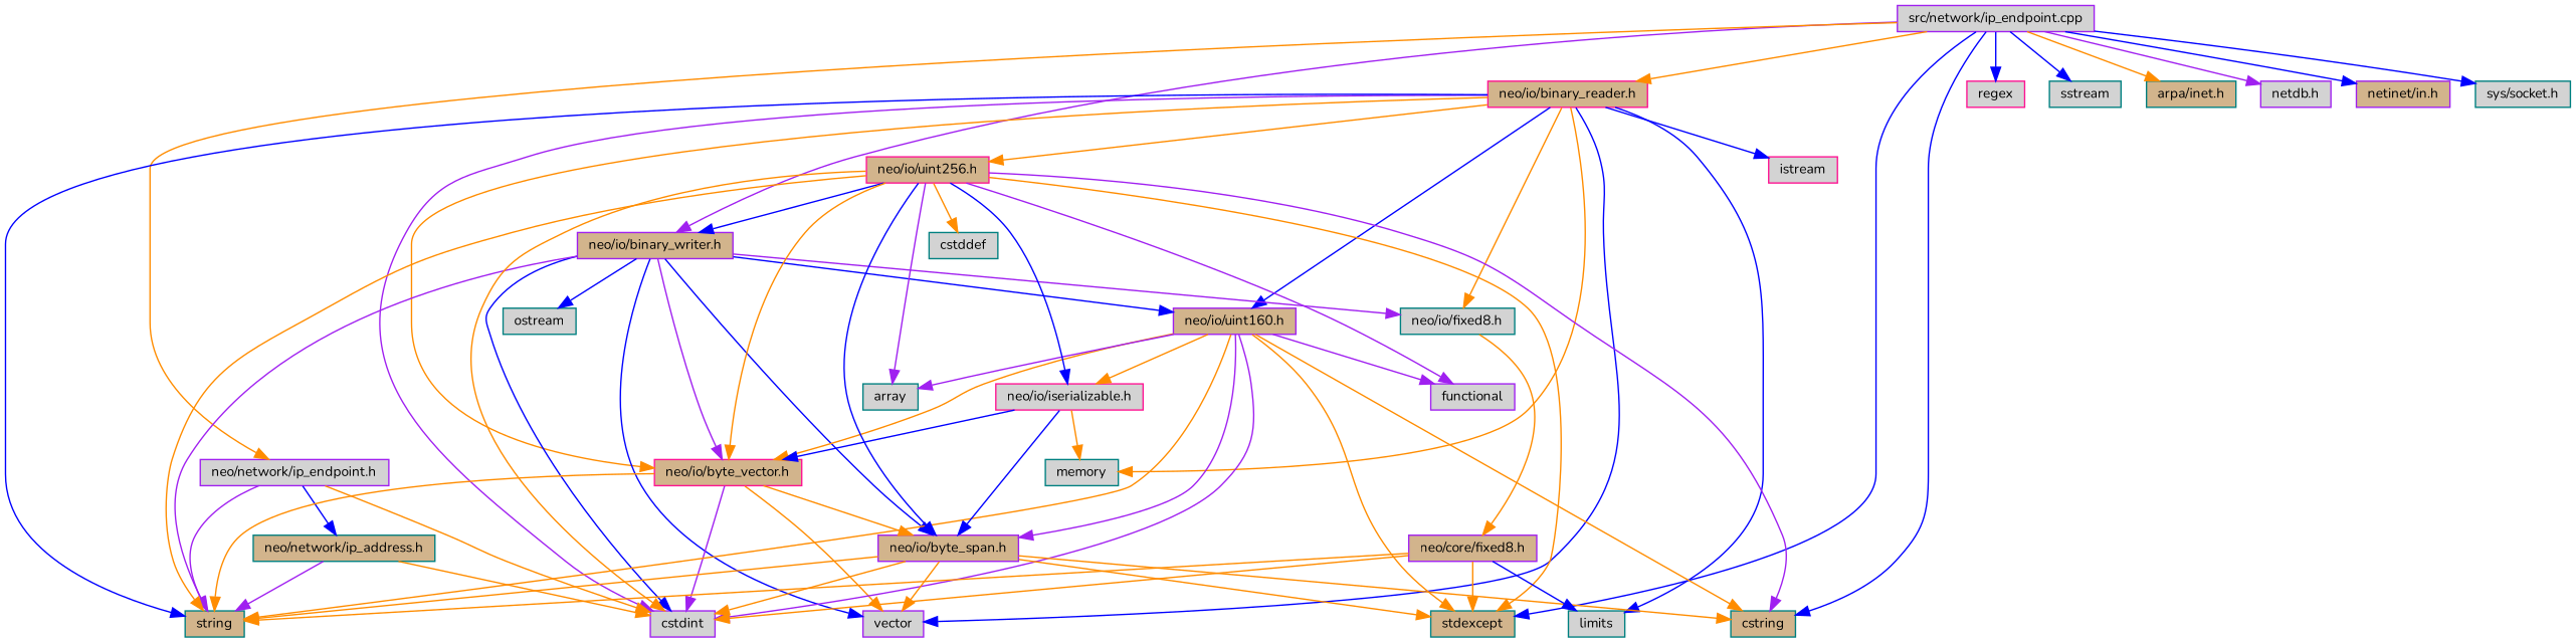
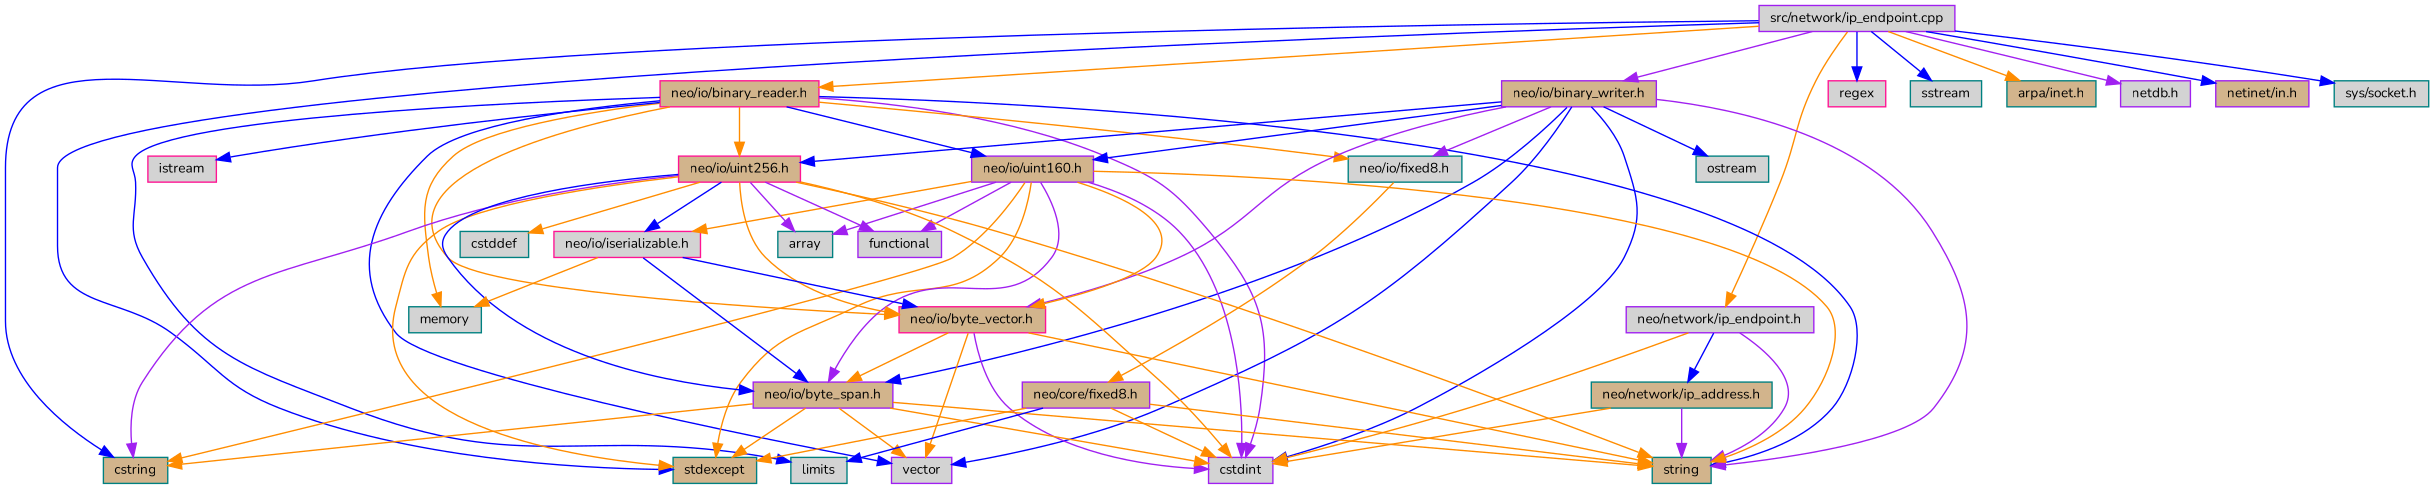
  digraph {
    fontname=Nunito
    node [color=teal fillcolor=lightgrey fontname=Nunito fontsize=10 shape=box style=filled]
    edge [color=darkorange fontname=Nunito fontsize=10 labelfontname=Helvetica labelfontsize=10 style=solid]
    n1 [color=purple fontcolor=black height=0.2 label="src/network/ip_endpoint.cpp" width=0.4]
    n2 [color=deeppink fillcolor=tan height=0.2 label="neo/io/binary_reader.h" width=0.4]
    n3 [fillcolor=tan height=0.2 label=cstring width=0.4]
    n4 [fillcolor=tan height=0.2 label=stdexcept width=0.4]
    n5 [color=purple fillcolor=tan height=0.2 label="neo/io/binary_writer.h" width=0.4]
    n6 [color=purple height=0.2 label="neo/network/ip_endpoint.h" width=0.4]
    n7 [color=deeppink height=0.2 label=regex width=0.4]
    n8 [height=0.2 label=sstream width=0.4]
    n9 [fillcolor=tan height=0.2 label="arpa/inet.h" width=0.4]
    n10 [color=purple height=0.2 label="netdb.h" width=0.4]
    n11 [color=purple fillcolor=tan height=0.2 label="netinet/in.h" width=0.4]
    n12 [height=0.2 label="sys/socket.h" width=0.4]
    n13 [color=deeppink fillcolor=tan height=0.2 label="neo/io/byte_vector.h" width=0.4]
    n14 [color=purple height=0.2 label=cstdint width=0.4]
    n15 [fillcolor=tan height=0.2 label=string width=0.4]
    n16 [color=purple height=0.2 label=vector width=0.4]
    n17 [height=0.2 label="neo/io/fixed8.h" width=0.4]
    n18 [height=0.2 label=limits width=0.4]
    n19 [color=purple fillcolor=tan height=0.2 label="neo/io/uint160.h" width=0.4]
    n20 [height=0.2 label=memory width=0.4]
    n21 [color=deeppink fillcolor=tan height=0.2 label="neo/io/uint256.h" width=0.4]
    n22 [color=deeppink height=0.2 label=istream width=0.4]
    n23 [color=purple fillcolor=tan height=0.2 label="neo/io/byte_span.h" width=0.4]
    n24 [height=0.2 label=ostream width=0.4]
    n25 [fillcolor=tan height=0.2 label="neo/network/ip_address.h" width=0.4]
    n26 [color=purple fillcolor=tan height=0.2 label="neo/core/fixed8.h" width=0.4]
    n27 [color=deeppink height=0.2 label="neo/io/iserializable.h" width=0.4]
    n28 [height=0.2 label=array width=0.4]
    n29 [color=purple height=0.2 label=functional width=0.4]
    n30 [height=0.2 label=cstddef width=0.4]
    n1 -> n2
    n1 -> n3 [color=blue]
    n1 -> n4 [color=blue]
    n1 -> n5 [color=purple]
    n1 -> n6
    n1 -> n7 [color=blue]
    n1 -> n8 [color=blue]
    n1 -> n9
    n1 -> n10 [color=purple]
    n1 -> n11 [color=blue]
    n1 -> n12 [color=blue]
    n2 -> n13
    n2 -> n14 [color=purple]
    n2 -> n15 [color=blue]
    n2 -> n16 [color=blue]
    n2 -> n17
    n2 -> n18 [color=blue]
    n2 -> n19 [color=blue]
    n2 -> n20
    n2 -> n21
    n2 -> n22 [color=blue]
    n5 -> n13 [color=purple]
    n5 -> n14 [color=blue]
    n5 -> n15 [color=purple]
    n5 -> n16 [color=blue]
    n5 -> n17 [color=purple]
    n5 -> n19 [color=blue]
-   n21 -> n5 [color=blue]
+   n5 -> n21 [color=blue]
    n5 -> n23 [color=blue]
    n5 -> n24 [color=blue]
    n6 -> n14
    n6 -> n15 [color=purple]
    n6 -> n25 [color=blue]
    n13 -> n14 [color=purple]
    n13 -> n15
    n13 -> n16
    n13 -> n23
    n17 -> n26
    n19 -> n3
    n19 -> n4
    n19 -> n13
    n19 -> n14 [color=purple]
    n19 -> n15
    n19 -> n23 [color=purple]
    n19 -> n27
    n19 -> n28 [color=purple]
    n19 -> n29 [color=purple]
    n21 -> n3 [color=purple]
    n21 -> n4
    n21 -> n13
    n21 -> n14
    n21 -> n15
    n21 -> n23 [color=blue]
    n21 -> n27 [color=blue]
    n21 -> n28 [color=purple]
    n21 -> n29 [color=purple]
    n21 -> n30
    n23 -> n3
    n23 -> n4
    n23 -> n14
    n23 -> n15
    n23 -> n16
    n25 -> n14
    n25 -> n15 [color=purple]
    n26 -> n4
    n26 -> n14
    n26 -> n15
    n26 -> n18 [color=blue]
    n27 -> n13 [color=blue]
    n27 -> n20
    n27 -> n23 [color=blue]
  }
